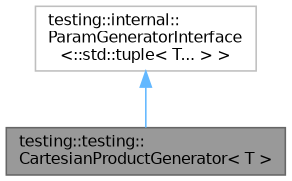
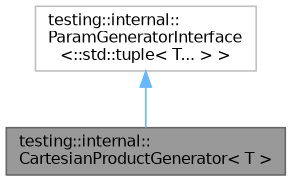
  digraph {
    node [fontname=Helvetica fontsize=10 shape=box style=filled]
-   n1 [color=gray40 fillcolor=grey60 fontcolor=black height=0.2 label="testing::testing::\lCartesianProductGenerator\< T \>" width=0.4]
+   n1 [color=gray40 fillcolor=grey60 fontcolor=black height=0.2 label="testing::internal::\lCartesianProductGenerator\< T \>" width=0.4]
    n2 [color=grey75 fillcolor=white height=0.2 label="testing::internal::\lParamGeneratorInterface\l\<::std::tuple\< T... \> \>" width=0.4]
    n2 -> n1 [color=steelblue1 dir=back fontname=Helvetica fontsize=10 labelfontname=Helvetica labelfontsize=10 style=solid]
  }
